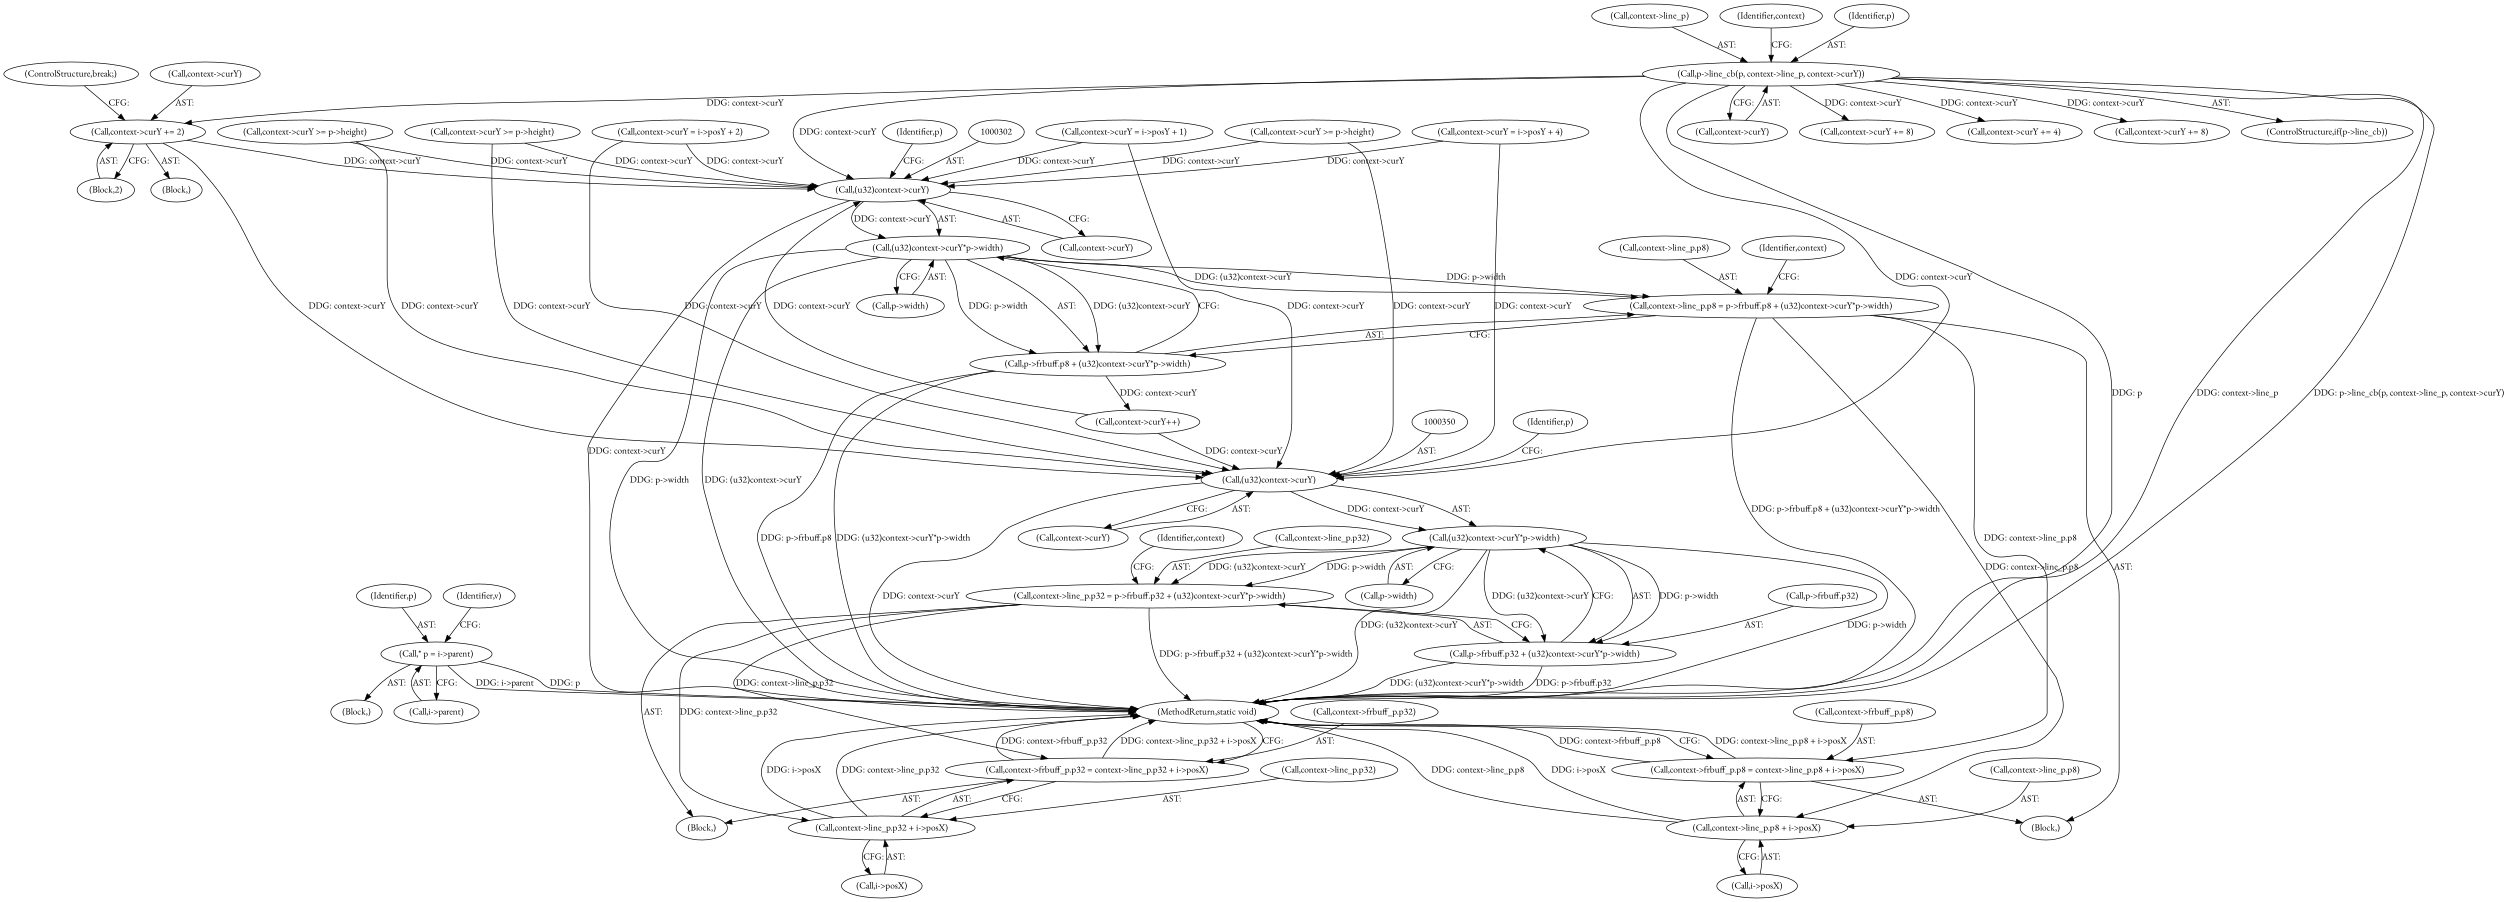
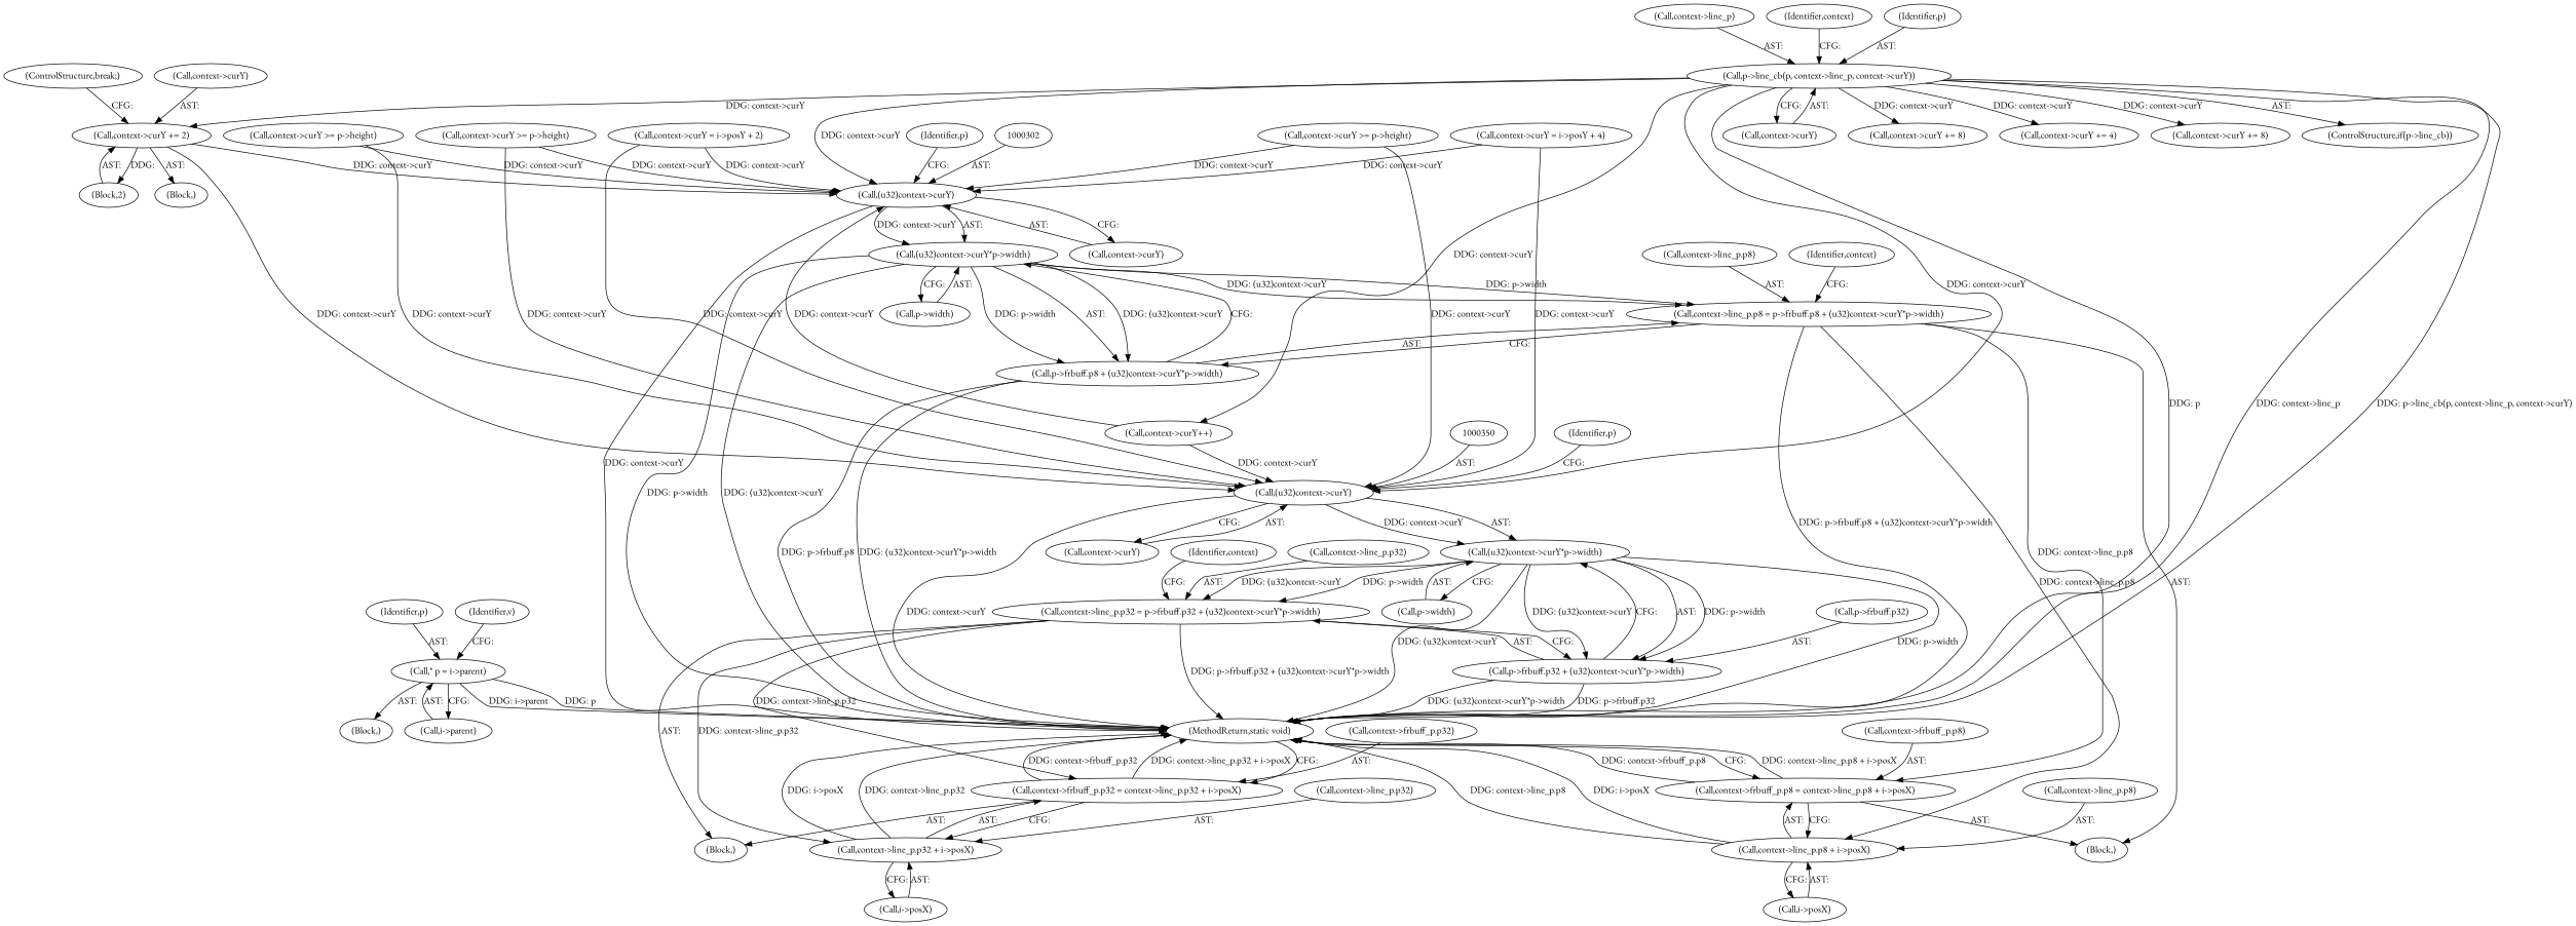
  digraph {
    fontname="EB Garamond"
    node [fontname="EB Garamond"]
    edge [fontname="EB Garamond"]
    n1 [label="(Call,context->curY += 2)"]
    n2 [label="(Call,(u32)context->curY)"]
    n3 [label="(Call,(u32)context->curY)"]
    n4 [label="(Block,)"]
    n5 [label="(Block,2)"]
    n6 [label="(MethodReturn,static void)"]
    n7 [label="(Call,(u32)context->curY*p->width)"]
    n8 [label="(Call,context->curY)"]
    n9 [label="(Call,(u32)context->curY*p->width)"]
    n10 [label="(Call,context->curY)"]
    n11 [label="(Call,p->line_cb(p, context->line_p, context->curY))"]
    n12 [label="(Call,context->curY)"]
    n13 [label="(Call,context->curY += 8)"]
    n14 [label="(Call,context->curY += 4)"]
    n15 [label="(Call,context->curY++)"]
    n16 [label="(Call,context->curY += 8)"]
    n17 [label="(ControlStructure,if(p->line_cb))"]
    n18 [label="(Call,context->frbuff_p.p8 = context->line_p.p8 + i->posX)"]
    n19 [label="(Call,context->frbuff_p.p32 = context->line_p.p32 + i->posX)"]
    n20 [label="(Call,* p = i->parent)"]
    n21 [label="(Call,i->parent)"]
    n22 [label="(Block,)"]
    n23 [label="(Call,context->line_p.p8 = p->frbuff.p8 + (u32)context->curY*p->width)"]
    n24 [label="(Call,p->frbuff.p8 + (u32)context->curY*p->width)"]
    n25 [label="(Call,p->width)"]
    n26 [label="(Call,context->line_p.p8 + i->posX)"]
    n27 [label="(Block,)"]
    n28 [label="(Call,i->posX)"]
    n29 [label="(Call,context->line_p.p32 = p->frbuff.p32 + (u32)context->curY*p->width)"]
    n30 [label="(Call,p->frbuff.p32 + (u32)context->curY*p->width)"]
    n31 [label="(Call,p->width)"]
    n32 [label="(Call,context->line_p.p32 + i->posX)"]
    n33 [label="(Block,)"]
    n34 [label="(Call,i->posX)"]
    n35 [label="(Call,p->frbuff.p32)"]
    n36 [label="(Call,context->line_p.p8)"]
    n37 [label="(Identifier,p)"]
    n38 [label="(Call,context->curY = i->posY + 2)"]
    n39 [label="(ControlStructure,break;)"]
-   n40 [label="(Call,context->curY = i->posY + 1)"]
    n41 [label="(Identifier,context)"]
    n42 [label="(Identifier,p)"]
    n43 [label="(Identifier,v)"]
    n44 [label="(Call,context->curY >= p->height)"]
    n45 [label="(Call,context->line_p)"]
    n46 [label="(Call,context->curY)"]
    n47 [label="(Call,context->curY >= p->height)"]
    n48 [label="(Call,context->line_p.p32)"]
    n49 [label="(Identifier,context)"]
    n50 [label="(Call,context->line_p.p8)"]
    n51 [label="(Call,context->frbuff_p.p32)"]
    n52 [label="(Identifier,context)"]
    n53 [label="(Call,context->curY = i->posY + 4)"]
    n54 [label="(Call,context->curY >= p->height)"]
    n55 [label="(Call,context->line_p.p32)"]
    n56 [label="(Identifier,p)"]
    n57 [label="(Call,context->frbuff_p.p8)"]
    n58 [label="(Identifier,p)"]
    n59 [label=1000302]
    1000350
    n1 -> n2 [label="DDG: context->curY"]
    n1 -> n3 [label="DDG: context->curY"]
    n1 -> n4 [label="AST: "]
-   n1 -> n5 [label="CFG: "]
+   n1 -> n5 [label="DDG: "]
    n2 -> n6 [label="DDG: context->curY"]
    n2 -> n7 [label="AST: "]
    n2 -> n7 [label="DDG: context->curY"]
    n2 -> n8 [label="CFG: "]
    n3 -> n6 [label="DDG: context->curY"]
    n3 -> n9 [label="AST: "]
    n3 -> n9 [label="DDG: context->curY"]
    n3 -> n10 [label="CFG: "]
    n5 -> n1 [label="AST: "]
    n6 -> n18 [label="CFG: "]
    n6 -> n19 [label="CFG: "]
    n7 -> n6 [label="DDG: p->width"]
    n7 -> n6 [label="DDG: (u32)context->curY"]
    n7 -> n23 [label="DDG: (u32)context->curY"]
    n7 -> n23 [label="DDG: p->width"]
    n7 -> n24 [label="AST: "]
    n7 -> n24 [label="DDG: (u32)context->curY"]
    n7 -> n24 [label="DDG: p->width"]
    n7 -> n25 [label="CFG: "]
    n8 -> n2 [label="AST: "]
    n9 -> n6 [label="DDG: (u32)context->curY"]
    n9 -> n6 [label="DDG: p->width"]
    n9 -> n29 [label="DDG: (u32)context->curY"]
    n9 -> n29 [label="DDG: p->width"]
    n9 -> n30 [label="AST: "]
    n9 -> n30 [label="DDG: (u32)context->curY"]
    n9 -> n30 [label="DDG: p->width"]
    n9 -> n31 [label="CFG: "]
    n10 -> n3 [label="AST: "]
    n11 -> n1 [label="DDG: context->curY"]
    n11 -> n2 [label="DDG: context->curY"]
    n11 -> n3 [label="DDG: context->curY"]
    n11 -> n6 [label="DDG: p"]
    n11 -> n6 [label="DDG: context->line_p"]
    n11 -> n6 [label="DDG: p->line_cb(p, context->line_p, context->curY)"]
    n11 -> n12 [label="CFG: "]
    n11 -> n13 [label="DDG: context->curY"]
    n11 -> n14 [label="DDG: context->curY"]
-   n24 -> n15 [label="DDG: context->curY"]
+   n11 -> n15 [label="DDG: context->curY"]
    n11 -> n16 [label="DDG: context->curY"]
    n11 -> n17 [label="AST: "]
    n12 -> n11 [label="AST: "]
    n15 -> n2 [label="DDG: context->curY"]
    n15 -> n3 [label="DDG: context->curY"]
    n18 -> n6 [label="DDG: context->line_p.p8 + i->posX"]
    n18 -> n6 [label="DDG: context->frbuff_p.p8"]
    n18 -> n26 [label="CFG: "]
    n18 -> n27 [label="AST: "]
    n19 -> n6 [label="DDG: context->frbuff_p.p32"]
    n19 -> n6 [label="DDG: context->line_p.p32 + i->posX"]
    n19 -> n32 [label="CFG: "]
    n19 -> n33 [label="AST: "]
    n20 -> n6 [label="DDG: i->parent"]
    n20 -> n6 [label="DDG: p"]
    n20 -> n21 [label="CFG: "]
    n20 -> n22 [label="AST: "]
    n21 -> n20 [label="AST: "]
    n23 -> n6 [label="DDG: p->frbuff.p8 + (u32)context->curY*p->width"]
    n23 -> n18 [label="DDG: context->line_p.p8"]
    n23 -> n24 [label="CFG: "]
    n23 -> n26 [label="DDG: context->line_p.p8"]
    n23 -> n27 [label="AST: "]
    n24 -> n6 [label="DDG: (u32)context->curY*p->width"]
    n24 -> n6 [label="DDG: p->frbuff.p8"]
    n24 -> n7 [label="CFG: "]
    n24 -> n23 [label="AST: "]
    n25 -> n7 [label="AST: "]
    n26 -> n6 [label="DDG: context->line_p.p8"]
    n26 -> n6 [label="DDG: i->posX"]
    n26 -> n18 [label="AST: "]
    n26 -> n28 [label="CFG: "]
    n28 -> n26 [label="AST: "]
    n29 -> n6 [label="DDG: p->frbuff.p32 + (u32)context->curY*p->width"]
    n29 -> n19 [label="DDG: context->line_p.p32"]
    n29 -> n30 [label="CFG: "]
    n29 -> n32 [label="DDG: context->line_p.p32"]
    n29 -> n33 [label="AST: "]
    n30 -> n6 [label="DDG: p->frbuff.p32"]
    n30 -> n6 [label="DDG: (u32)context->curY*p->width"]
    n30 -> n9 [label="CFG: "]
    n30 -> n29 [label="AST: "]
    n31 -> n9 [label="AST: "]
    n32 -> n6 [label="DDG: i->posX"]
    n32 -> n6 [label="DDG: context->line_p.p32"]
    n32 -> n19 [label="AST: "]
    n32 -> n34 [label="CFG: "]
    n34 -> n32 [label="AST: "]
    n35 -> n30 [label="AST: "]
    n36 -> n23 [label="AST: "]
    n37 -> n3 [label="CFG: "]
    n38 -> n2 [label="DDG: context->curY"]
    n38 -> n3 [label="DDG: context->curY"]
    n39 -> n1 [label="CFG: "]
-   n40 -> n2 [label="DDG: context->curY"]
-   n40 -> n3 [label="DDG: context->curY"]
    n41 -> n23 [label="CFG: "]
    n42 -> n20 [label="AST: "]
    n43 -> n20 [label="CFG: "]
    n44 -> n2 [label="DDG: context->curY"]
    n44 -> n3 [label="DDG: context->curY"]
    n45 -> n11 [label="AST: "]
    n46 -> n1 [label="AST: "]
    n47 -> n2 [label="DDG: context->curY"]
    n47 -> n3 [label="DDG: context->curY"]
    n48 -> n32 [label="AST: "]
    n49 -> n11 [label="CFG: "]
    n50 -> n26 [label="AST: "]
    n51 -> n19 [label="AST: "]
    n52 -> n29 [label="CFG: "]
    n53 -> n2 [label="DDG: context->curY"]
    n53 -> n3 [label="DDG: context->curY"]
    n54 -> n2 [label="DDG: context->curY"]
    n54 -> n3 [label="DDG: context->curY"]
    n55 -> n29 [label="AST: "]
    n56 -> n2 [label="CFG: "]
    n57 -> n18 [label="AST: "]
    n58 -> n11 [label="AST: "]
    n59 -> n2 [label="AST: "]
    1000350 -> n3 [label="AST: "]
  }
